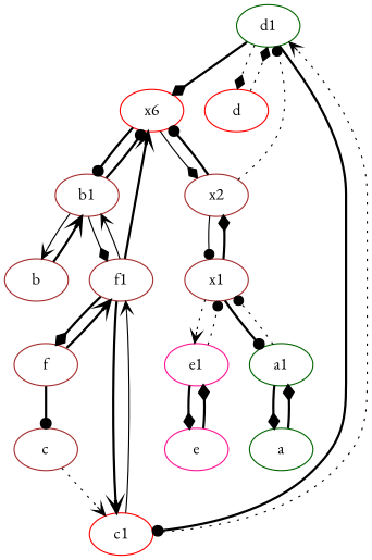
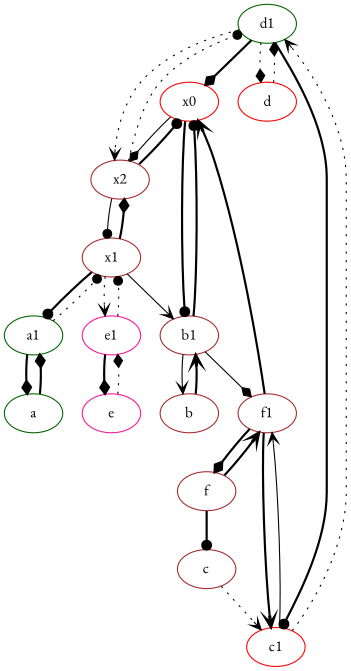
  digraph {
    fontname="EB Garamond"
    node [color=brown fontname="EB Garamond"]
    edge [arrowhead=diamond fontname="EB Garamond" style=bold]
    d1 [color=darkgreen]
-   x0 [color=red label=x6]
+   x0 [color=red]
    x2
    d [color=red]
    c1 [color=red]
    b1
    x1
    f1
    c
    b
    f
    a [color=darkgreen]
    a1 [color=darkgreen]
    e [color=deeppink]
    e1 [color=deeppink]
    d1 -> x0
+   d1 -> x2 [arrowhead=vee style=dotted]
    d1 -> d [style=dotted]
    d1 -> c1 [arrowhead=dot]
    x0 -> x2 [style=solid]
    x0 -> b1 [arrowhead=dot]
    x2 -> d1 [arrowhead=dot style=dotted]
    x2 -> x0 [arrowhead=dot]
    x2 -> x1 [arrowhead=dot style=solid]
    d -> d1 [style=dotted]
    c1 -> d1 [arrowhead=vee style=dotted]
    c1 -> f1 [arrowhead=vee style=solid]
    b1 -> x0 [arrowhead=dot]
    b1 -> f1 [style=solid]
    b1 -> b [arrowhead=vee style=solid]
    x1 -> x2
    x1 -> a1 [arrowhead=dot]
    x1 -> e1 [arrowhead=vee style=dotted]
    f1 -> x0 [arrowhead=vee]
    f1 -> c1 [arrowhead=vee]
-   f1 -> b1 [arrowhead=vee style=solid]
+   x1 -> b1 [arrowhead=vee style=solid]
    f1 -> f
    c -> c1 [arrowhead=vee style=dotted]
    b -> b1 [arrowhead=vee]
    f -> f1 [arrowhead=vee]
    f -> c [arrowhead=dot]
    a -> a1
    a1 -> x1 [arrowhead=dot style=dotted]
    a1 -> a
-   e -> e1
+   e -> e1 [style=dotted]
    e1 -> x1 [arrowhead=dot style=dotted]
    e1 -> e
  }
